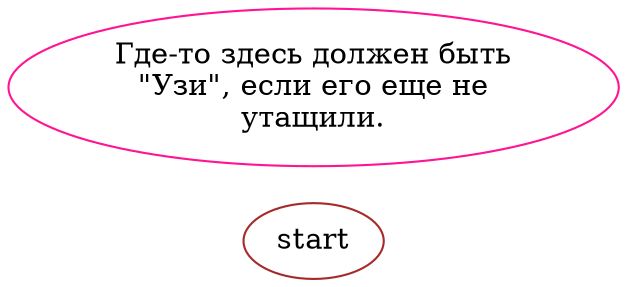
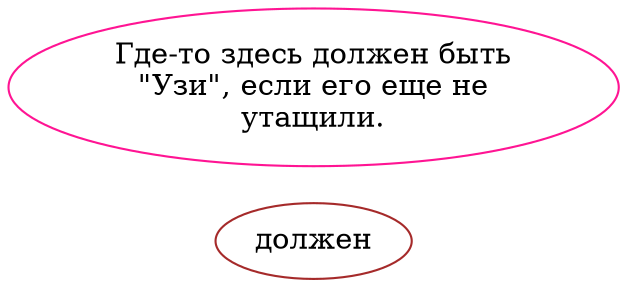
  digraph {
    rankdir=LR
    node [fillcolor="#FFFFFF" style=filled]
-   start [color=brown]
+   start [color=brown label="должен"]
    n2 [color=deeppink label="Где-то здесь должен быть\n\"Узи\", если его еще не\nутащили."]
  }
